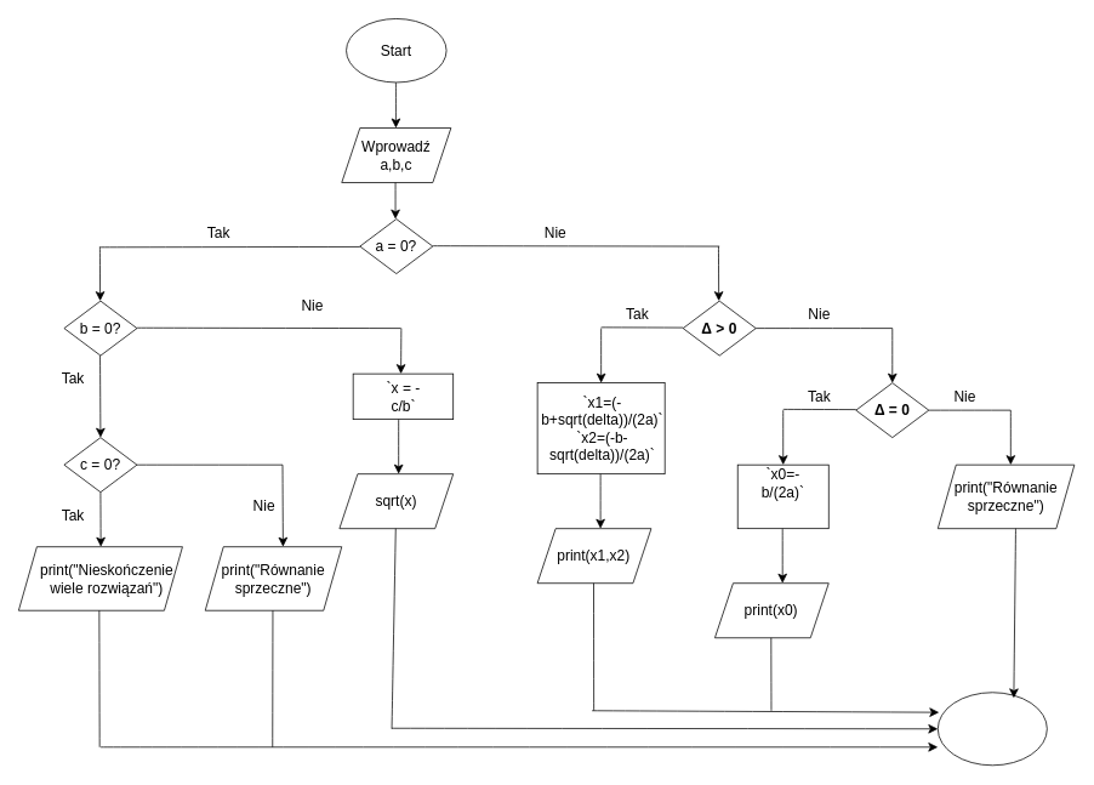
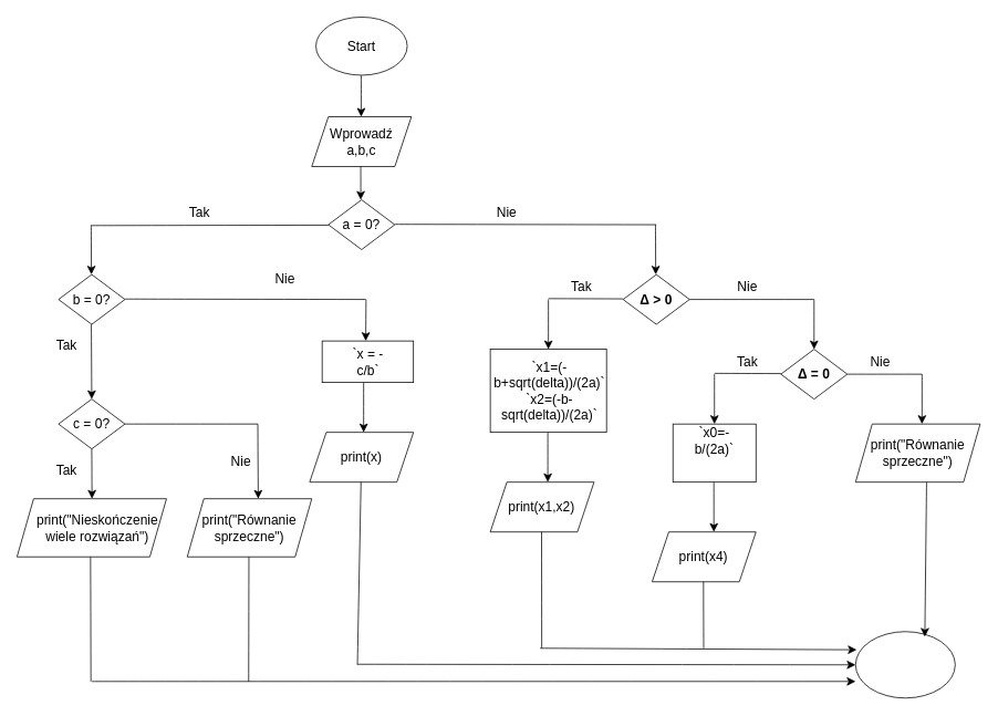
  <mxCell id="0" />
  <mxCell id="1" parent="0" />
  <mxCell id="2" value="" style="shape=parallelogram;perimeter=parallelogramPerimeter;whiteSpace=wrap;html=1;fixedSize=1;" parent="1" vertex="1"><mxGeometry x="20" y="600" width="180" height="70" as="geometry" /></mxCell>
  <mxCell id="3" value="" style="ellipse;whiteSpace=wrap;html=1;" parent="1" vertex="1"><mxGeometry x="380" y="20" width="110" height="70" as="geometry" /></mxCell>
  <mxCell id="4" value="Start" style="text;strokeColor=none;fillColor=none;html=1;align=center;verticalAlign=middle;whiteSpace=wrap;rounded=0;fontSize=16;" parent="1" vertex="1"><mxGeometry x="405" y="40" width="60" height="30" as="geometry" /></mxCell>
  <mxCell id="5" value="" style="endArrow=classic;html=1;rounded=0;fontSize=12;startSize=8;endSize=8;curved=1;" parent="1" edge="1"><mxGeometry width="50" height="50" relative="1" as="geometry"><mxPoint x="434.5" y="90" as="sourcePoint" /><mxPoint x="434.5" y="140" as="targetPoint" /></mxGeometry></mxCell>
  <mxCell id="6" value="" style="shape=parallelogram;perimeter=parallelogramPerimeter;whiteSpace=wrap;html=1;fixedSize=1;" parent="1" vertex="1"><mxGeometry x="375" y="140" width="120" height="60" as="geometry" /></mxCell>
  <mxCell id="7" value="Wprowadź a,b,c" style="text;strokeColor=none;fillColor=none;html=1;align=center;verticalAlign=middle;whiteSpace=wrap;rounded=0;fontSize=16;" parent="1" vertex="1"><mxGeometry x="390" y="155" width="90" height="30" as="geometry" /></mxCell>
  <mxCell id="8" value="" style="endArrow=classic;html=1;rounded=0;fontSize=12;startSize=8;endSize=8;curved=1;" parent="1" edge="1"><mxGeometry width="50" height="50" relative="1" as="geometry"><mxPoint x="434" y="200" as="sourcePoint" /><mxPoint x="434" y="240" as="targetPoint" /></mxGeometry></mxCell>
  <mxCell id="9" value="" style="rhombus;whiteSpace=wrap;html=1;" parent="1" vertex="1"><mxGeometry x="395" y="240" width="80" height="60" as="geometry" /></mxCell>
  <mxCell id="10" value="a = 0?" style="text;strokeColor=none;fillColor=none;html=1;align=center;verticalAlign=middle;whiteSpace=wrap;rounded=0;fontSize=16;" parent="1" vertex="1"><mxGeometry x="405" y="255" width="60" height="30" as="geometry" /></mxCell>
  <mxCell id="11" value="" style="endArrow=none;html=1;rounded=0;fontSize=12;startSize=8;endSize=8;curved=1;exitX=1;exitY=0.5;exitDx=0;exitDy=0;" parent="1" edge="1"><mxGeometry width="50" height="50" relative="1" as="geometry"><mxPoint x="475" y="269.5" as="sourcePoint" /><mxPoint x="790" y="270" as="targetPoint" /></mxGeometry></mxCell>
  <mxCell id="12" value="" style="endArrow=classic;html=1;rounded=0;fontSize=12;startSize=8;endSize=8;curved=1;" parent="1" edge="1"><mxGeometry width="50" height="50" relative="1" as="geometry"><mxPoint x="789" y="270" as="sourcePoint" /><mxPoint x="789.29" y="330" as="targetPoint" /></mxGeometry></mxCell>
  <mxCell id="13" value="Nie" style="text;strokeColor=none;fillColor=none;html=1;align=center;verticalAlign=middle;whiteSpace=wrap;rounded=0;fontSize=16;" parent="1" vertex="1"><mxGeometry x="580" y="240" width="60" height="30" as="geometry" /></mxCell>
  <mxCell id="14" value="" style="rounded=0;whiteSpace=wrap;html=1;" parent="1" vertex="1"><mxGeometry x="387.5" y="410" width="110" height="50" as="geometry" /></mxCell>
  <mxCell id="15" value="`x = -c/b`" style="text;strokeColor=none;fillColor=none;html=1;align=center;verticalAlign=middle;whiteSpace=wrap;rounded=0;fontSize=16;" parent="1" vertex="1"><mxGeometry x="412.5" y="420" width="60" height="30" as="geometry" /></mxCell>
  <mxCell id="16" value="" style="endArrow=classic;html=1;rounded=0;fontSize=12;startSize=8;endSize=8;curved=1;" parent="1" edge="1"><mxGeometry width="50" height="50" relative="1" as="geometry"><mxPoint x="437.5" y="460" as="sourcePoint" /><mxPoint x="437.5" y="520" as="targetPoint" /></mxGeometry></mxCell>
  <mxCell id="17" value="" style="shape=parallelogram;perimeter=parallelogramPerimeter;whiteSpace=wrap;html=1;fixedSize=1;" parent="1" vertex="1"><mxGeometry x="372.5" y="520" width="125" height="60" as="geometry" /></mxCell>
- <mxCell id="18" value="sqrt(x)" style="text;strokeColor=none;fillColor=none;html=1;align=center;verticalAlign=middle;whiteSpace=wrap;rounded=0;fontSize=16;" parent="1" vertex="1"><mxGeometry x="405" y="535" width="60" height="30" as="geometry" /></mxCell>
+ <mxCell id="18" value="print(x)" style="text;strokeColor=none;fillColor=none;html=1;align=center;verticalAlign=middle;whiteSpace=wrap;rounded=0;fontSize=16;" parent="1" vertex="1"><mxGeometry x="405" y="535" width="60" height="30" as="geometry" /></mxCell>
  <mxCell id="19" value="" style="endArrow=none;html=1;rounded=0;fontSize=12;startSize=8;endSize=8;curved=1;" parent="1" edge="1"><mxGeometry width="50" height="50" relative="1" as="geometry"><mxPoint x="110" y="271" as="sourcePoint" /><mxPoint x="395" y="270.5" as="targetPoint" /></mxGeometry></mxCell>
  <mxCell id="20" value="" style="endArrow=classic;html=1;rounded=0;fontSize=12;startSize=8;endSize=8;curved=1;" parent="1" edge="1"><mxGeometry width="50" height="50" relative="1" as="geometry"><mxPoint x="109.29" y="270" as="sourcePoint" /><mxPoint x="109.58" y="330" as="targetPoint" /></mxGeometry></mxCell>
  <mxCell id="21" value="Tak" style="text;strokeColor=none;fillColor=none;html=1;align=center;verticalAlign=middle;whiteSpace=wrap;rounded=0;fontSize=16;" parent="1" vertex="1"><mxGeometry x="210" y="240" width="60" height="30" as="geometry" /></mxCell>
  <mxCell id="22" value="" style="rhombus;whiteSpace=wrap;html=1;" parent="1" vertex="1"><mxGeometry x="70" y="330" width="80" height="60" as="geometry" /></mxCell>
  <mxCell id="23" value="&lt;div&gt;b = 0?&lt;/div&gt;" style="text;strokeColor=none;fillColor=none;html=1;align=center;verticalAlign=middle;whiteSpace=wrap;rounded=0;fontSize=16;" parent="1" vertex="1"><mxGeometry x="80" y="345" width="60" height="30" as="geometry" /></mxCell>
  <mxCell id="24" value="" style="endArrow=classic;html=1;rounded=0;fontSize=12;startSize=8;endSize=8;curved=1;" parent="1" edge="1"><mxGeometry width="50" height="50" relative="1" as="geometry"><mxPoint x="109.5" y="450" as="sourcePoint" /><mxPoint x="109.5" y="450" as="targetPoint" /></mxGeometry></mxCell>
  <mxCell id="25" value="Tak" style="text;strokeColor=none;fillColor=none;html=1;align=center;verticalAlign=middle;whiteSpace=wrap;rounded=0;fontSize=16;" parent="1" vertex="1"><mxGeometry x="50" y="400" width="60" height="30" as="geometry" /></mxCell>
  <mxCell id="26" value="" style="endArrow=classic;html=1;rounded=0;fontSize=12;startSize=8;endSize=8;curved=1;entryX=0.5;entryY=0;entryDx=0;entryDy=0;" parent="1" target="33" edge="1"><mxGeometry width="50" height="50" relative="1" as="geometry"><mxPoint x="109.5" y="390" as="sourcePoint" /><mxPoint x="109.816" y="450" as="targetPoint" /></mxGeometry></mxCell>
  <mxCell id="27" value="&lt;div&gt;print(&quot;Nieskończenie wiele rozwiązań&quot;)&lt;/div&gt;" style="text;strokeColor=none;fillColor=none;html=1;align=center;verticalAlign=middle;whiteSpace=wrap;rounded=0;fontSize=16;" parent="1" vertex="1"><mxGeometry x="84" y="620" width="66" height="30" as="geometry" /></mxCell>
  <mxCell id="28" value="" style="endArrow=none;html=1;rounded=0;fontSize=12;startSize=8;endSize=8;curved=1;" parent="1" edge="1"><mxGeometry width="50" height="50" relative="1" as="geometry"><mxPoint x="150" y="359.5" as="sourcePoint" /><mxPoint x="440" y="360" as="targetPoint" /></mxGeometry></mxCell>
  <mxCell id="29" value="&lt;div&gt;Nie&lt;/div&gt;" style="text;strokeColor=none;fillColor=none;html=1;align=center;verticalAlign=middle;whiteSpace=wrap;rounded=0;fontSize=16;" parent="1" vertex="1"><mxGeometry x="260" y="540" width="60" height="30" as="geometry" /></mxCell>
  <mxCell id="30" value="" style="endArrow=classic;html=1;rounded=0;fontSize=12;startSize=8;endSize=8;curved=1;" parent="1" edge="1"><mxGeometry width="50" height="50" relative="1" as="geometry"><mxPoint x="440.42" y="360" as="sourcePoint" /><mxPoint x="440" y="410" as="targetPoint" /></mxGeometry></mxCell>
  <mxCell id="31" value="" style="shape=parallelogram;perimeter=parallelogramPerimeter;whiteSpace=wrap;html=1;fixedSize=1;" parent="1" vertex="1"><mxGeometry x="225" y="600" width="150" height="70" as="geometry" /></mxCell>
  <mxCell id="32" value="print(&quot;Równanie sprzeczne&quot;)" style="text;strokeColor=none;fillColor=none;html=1;align=center;verticalAlign=middle;whiteSpace=wrap;rounded=0;fontSize=16;" parent="1" vertex="1"><mxGeometry x="270" y="620" width="60" height="30" as="geometry" /></mxCell>
  <mxCell id="33" value="" style="rhombus;whiteSpace=wrap;html=1;" vertex="1" parent="1"><mxGeometry x="70" y="480" width="80" height="60" as="geometry" /></mxCell>
  <mxCell id="34" value="&lt;div&gt;c = 0?&lt;/div&gt;" style="text;strokeColor=none;fillColor=none;html=1;align=center;verticalAlign=middle;whiteSpace=wrap;rounded=0;fontSize=16;" vertex="1" parent="1"><mxGeometry x="80" y="495" width="60" height="30" as="geometry" /></mxCell>
  <mxCell id="35" value="" style="endArrow=classic;html=1;rounded=0;fontSize=12;startSize=8;endSize=8;curved=1;" edge="1" parent="1"><mxGeometry width="50" height="50" relative="1" as="geometry"><mxPoint x="110" y="540" as="sourcePoint" /><mxPoint x="110.316" y="600" as="targetPoint" /></mxGeometry></mxCell>
  <mxCell id="36" value="Tak" style="text;strokeColor=none;fillColor=none;html=1;align=center;verticalAlign=middle;whiteSpace=wrap;rounded=0;fontSize=16;" vertex="1" parent="1"><mxGeometry x="50" y="550" width="60" height="30" as="geometry" /></mxCell>
  <mxCell id="37" value="" style="endArrow=none;html=1;rounded=0;fontSize=12;startSize=8;endSize=8;curved=1;" edge="1" parent="1"><mxGeometry width="50" height="50" relative="1" as="geometry"><mxPoint x="150" y="510" as="sourcePoint" /><mxPoint x="310" y="510" as="targetPoint" /></mxGeometry></mxCell>
  <mxCell id="38" value="" style="endArrow=classic;html=1;rounded=0;fontSize=12;startSize=8;endSize=8;curved=1;entryX=0.5;entryY=0;entryDx=0;entryDy=0;" edge="1" parent="1"><mxGeometry width="50" height="50" relative="1" as="geometry"><mxPoint x="310" y="510" as="sourcePoint" /><mxPoint x="310.5" y="600" as="targetPoint" /></mxGeometry></mxCell>
  <mxCell id="39" value="Nie" style="text;strokeColor=none;fillColor=none;html=1;align=center;verticalAlign=middle;whiteSpace=wrap;rounded=0;fontSize=16;" vertex="1" parent="1"><mxGeometry x="312.5" y="320" width="60" height="30" as="geometry" /></mxCell>
  <mxCell id="40" value="" style="rhombus;whiteSpace=wrap;html=1;" vertex="1" parent="1"><mxGeometry x="750" y="330" width="80" height="60" as="geometry" /></mxCell>
  <mxCell id="41" value="&lt;div&gt;&lt;span lang=&quot;pl&quot; class=&quot;BxUVEf ILfuVd&quot;&gt;&lt;span class=&quot;hgKElc&quot;&gt;&lt;b&gt;Δ &amp;gt; 0&lt;/b&gt;&lt;/span&gt;&lt;/span&gt;&lt;/div&gt;" style="text;strokeColor=none;fillColor=none;html=1;align=center;verticalAlign=middle;whiteSpace=wrap;rounded=0;fontSize=16;" vertex="1" parent="1"><mxGeometry x="760" y="345" width="60" height="30" as="geometry" /></mxCell>
  <mxCell id="42" value="" style="endArrow=none;html=1;rounded=0;fontSize=12;startSize=8;endSize=8;curved=1;" edge="1" parent="1"><mxGeometry width="50" height="50" relative="1" as="geometry"><mxPoint x="660" y="359" as="sourcePoint" /><mxPoint x="750" y="359.29" as="targetPoint" /></mxGeometry></mxCell>
  <mxCell id="43" value="" style="endArrow=classic;html=1;rounded=0;fontSize=12;startSize=8;endSize=8;curved=1;" edge="1" parent="1"><mxGeometry width="50" height="50" relative="1" as="geometry"><mxPoint x="660" y="360" as="sourcePoint" /><mxPoint x="660" y="420" as="targetPoint" /></mxGeometry></mxCell>
  <mxCell id="44" value="Tak" style="text;strokeColor=none;fillColor=none;html=1;align=center;verticalAlign=middle;whiteSpace=wrap;rounded=0;fontSize=16;" vertex="1" parent="1"><mxGeometry x="670" y="330" width="60" height="30" as="geometry" /></mxCell>
  <mxCell id="45" value="" style="rounded=0;whiteSpace=wrap;html=1;" vertex="1" parent="1"><mxGeometry x="590" y="420" width="140" height="100" as="geometry" /></mxCell>
  <mxCell id="46" value="" style="endArrow=classic;html=1;rounded=0;fontSize=12;startSize=8;endSize=8;curved=1;" edge="1" parent="1"><mxGeometry width="50" height="50" relative="1" as="geometry"><mxPoint x="659.29" y="520" as="sourcePoint" /><mxPoint x="659.29" y="580" as="targetPoint" /></mxGeometry></mxCell>
  <mxCell id="47" value="" style="shape=parallelogram;perimeter=parallelogramPerimeter;whiteSpace=wrap;html=1;fixedSize=1;" vertex="1" parent="1"><mxGeometry x="590" y="580" width="125" height="60" as="geometry" /></mxCell>
  <mxCell id="48" value="print(x1,x2)" style="text;strokeColor=none;fillColor=none;html=1;align=center;verticalAlign=middle;whiteSpace=wrap;rounded=0;fontSize=16;" vertex="1" parent="1"><mxGeometry x="622.5" y="595" width="57.5" height="30" as="geometry" /></mxCell>
  <mxCell id="49" value="&lt;div&gt;`x1=(-b+sqrt(delta))/(2a)`&lt;/div&gt;`x2=(-b-sqrt(delta))/(2a)`" style="text;strokeColor=none;fillColor=none;html=1;align=center;verticalAlign=middle;whiteSpace=wrap;rounded=0;fontSize=16;" vertex="1" parent="1"><mxGeometry x="600" y="455" width="122.5" height="30" as="geometry" /></mxCell>
  <mxCell id="50" value="" style="endArrow=none;html=1;rounded=0;fontSize=12;startSize=8;endSize=8;curved=1;" edge="1" parent="1"><mxGeometry width="50" height="50" relative="1" as="geometry"><mxPoint x="830" y="360" as="sourcePoint" /><mxPoint x="980" y="360" as="targetPoint" /></mxGeometry></mxCell>
  <mxCell id="51" value="" style="endArrow=classic;html=1;rounded=0;fontSize=12;startSize=8;endSize=8;curved=1;" edge="1" parent="1"><mxGeometry width="50" height="50" relative="1" as="geometry"><mxPoint x="980" y="360" as="sourcePoint" /><mxPoint x="980" y="420" as="targetPoint" /></mxGeometry></mxCell>
  <mxCell id="52" value="Nie" style="text;strokeColor=none;fillColor=none;html=1;align=center;verticalAlign=middle;whiteSpace=wrap;rounded=0;fontSize=16;" vertex="1" parent="1"><mxGeometry x="870" y="330" width="60" height="30" as="geometry" /></mxCell>
  <mxCell id="53" value="" style="rhombus;whiteSpace=wrap;html=1;" vertex="1" parent="1"><mxGeometry x="940" y="420" width="80" height="60" as="geometry" /></mxCell>
  <mxCell id="54" value="&lt;div&gt;&lt;span lang=&quot;pl&quot; class=&quot;BxUVEf ILfuVd&quot;&gt;&lt;span class=&quot;hgKElc&quot;&gt;&lt;b&gt;Δ = 0&lt;/b&gt;&lt;/span&gt;&lt;/span&gt;&lt;/div&gt;" style="text;strokeColor=none;fillColor=none;html=1;align=center;verticalAlign=middle;whiteSpace=wrap;rounded=0;fontSize=16;" vertex="1" parent="1"><mxGeometry x="950" y="435" width="60" height="30" as="geometry" /></mxCell>
  <mxCell id="55" value="" style="endArrow=none;html=1;rounded=0;fontSize=12;startSize=8;endSize=8;curved=1;" edge="1" parent="1"><mxGeometry width="50" height="50" relative="1" as="geometry"><mxPoint x="860" y="449" as="sourcePoint" /><mxPoint x="940" y="449.29" as="targetPoint" /></mxGeometry></mxCell>
  <mxCell id="56" value="" style="endArrow=classic;html=1;rounded=0;fontSize=12;startSize=8;endSize=8;curved=1;" edge="1" parent="1"><mxGeometry width="50" height="50" relative="1" as="geometry"><mxPoint x="860" y="450" as="sourcePoint" /><mxPoint x="860" y="510" as="targetPoint" /></mxGeometry></mxCell>
  <mxCell id="57" value="Tak" style="text;strokeColor=none;fillColor=none;html=1;align=center;verticalAlign=middle;whiteSpace=wrap;rounded=0;fontSize=16;" vertex="1" parent="1"><mxGeometry x="870" y="420" width="60" height="30" as="geometry" /></mxCell>
  <mxCell id="58" value="" style="rounded=0;whiteSpace=wrap;html=1;" vertex="1" parent="1"><mxGeometry x="810" y="510" width="100" height="70" as="geometry" /></mxCell>
  <mxCell id="59" value="`x0=-b/(2a)`" style="text;strokeColor=none;fillColor=none;html=1;align=center;verticalAlign=middle;whiteSpace=wrap;rounded=0;fontSize=16;" vertex="1" parent="1"><mxGeometry x="830" y="515" width="60" height="30" as="geometry" /></mxCell>
  <mxCell id="60" value="" style="shape=parallelogram;perimeter=parallelogramPerimeter;whiteSpace=wrap;html=1;fixedSize=1;" vertex="1" parent="1"><mxGeometry x="785" y="640" width="125" height="60" as="geometry" /></mxCell>
- <mxCell id="61" value="print(x0)" style="text;strokeColor=none;fillColor=none;html=1;align=center;verticalAlign=middle;whiteSpace=wrap;rounded=0;fontSize=16;" vertex="1" parent="1"><mxGeometry x="817.5" y="655" width="57.5" height="30" as="geometry" /></mxCell>
+ <mxCell id="61" value="print(x4)" style="text;strokeColor=none;fillColor=none;html=1;align=center;verticalAlign=middle;whiteSpace=wrap;rounded=0;fontSize=16;" vertex="1" parent="1"><mxGeometry x="817.5" y="655" width="57.5" height="30" as="geometry" /></mxCell>
  <mxCell id="62" value="" style="endArrow=classic;html=1;rounded=0;fontSize=12;startSize=8;endSize=8;curved=1;" edge="1" parent="1"><mxGeometry width="50" height="50" relative="1" as="geometry"><mxPoint x="859.29" y="580" as="sourcePoint" /><mxPoint x="859.29" y="640" as="targetPoint" /></mxGeometry></mxCell>
  <mxCell id="63" value="" style="endArrow=none;html=1;rounded=0;fontSize=12;startSize=8;endSize=8;curved=1;exitX=1;exitY=0.5;exitDx=0;exitDy=0;" edge="1" parent="1"><mxGeometry width="50" height="50" relative="1" as="geometry"><mxPoint x="1020" y="450" as="sourcePoint" /><mxPoint x="1110" y="450" as="targetPoint" /></mxGeometry></mxCell>
  <mxCell id="64" value="" style="endArrow=classic;html=1;rounded=0;fontSize=12;startSize=8;endSize=8;curved=1;" edge="1" parent="1"><mxGeometry width="50" height="50" relative="1" as="geometry"><mxPoint x="1110" y="450" as="sourcePoint" /><mxPoint x="1110" y="510" as="targetPoint" /></mxGeometry></mxCell>
  <mxCell id="65" value="&lt;div&gt;Nie&lt;/div&gt;" style="text;strokeColor=none;fillColor=none;html=1;align=center;verticalAlign=middle;whiteSpace=wrap;rounded=0;fontSize=16;" vertex="1" parent="1"><mxGeometry x="1030" y="420" width="60" height="30" as="geometry" /></mxCell>
  <mxCell id="66" value="" style="shape=parallelogram;perimeter=parallelogramPerimeter;whiteSpace=wrap;html=1;fixedSize=1;" vertex="1" parent="1"><mxGeometry x="1030" y="510" width="150" height="70" as="geometry" /></mxCell>
  <mxCell id="67" value="print(&quot;Równanie sprzeczne&quot;)" style="text;strokeColor=none;fillColor=none;html=1;align=center;verticalAlign=middle;whiteSpace=wrap;rounded=0;fontSize=16;" vertex="1" parent="1"><mxGeometry x="1075" y="530" width="60" height="30" as="geometry" /></mxCell>
  <mxCell id="68" value="" style="endArrow=none;html=1;rounded=0;fontSize=12;startSize=8;endSize=8;curved=1;" edge="1" parent="1"><mxGeometry width="50" height="50" relative="1" as="geometry"><mxPoint x="109" y="820" as="sourcePoint" /><mxPoint x="108.57" y="670" as="targetPoint" /></mxGeometry></mxCell>
  <mxCell id="69" value="" style="endArrow=none;html=1;rounded=0;fontSize=12;startSize=8;endSize=8;curved=1;" edge="1" parent="1"><mxGeometry width="50" height="50" relative="1" as="geometry"><mxPoint x="299" y="820" as="sourcePoint" /><mxPoint x="299.29" y="670" as="targetPoint" /></mxGeometry></mxCell>
  <mxCell id="70" value="" style="endArrow=none;html=1;rounded=0;fontSize=12;startSize=8;endSize=8;curved=1;" edge="1" parent="1"><mxGeometry width="50" height="50" relative="1" as="geometry"><mxPoint x="430" y="800" as="sourcePoint" /><mxPoint x="434.29" y="580" as="targetPoint" /></mxGeometry></mxCell>
  <mxCell id="71" value="" style="endArrow=none;html=1;rounded=0;fontSize=12;startSize=8;endSize=8;curved=1;" edge="1" parent="1"><mxGeometry width="50" height="50" relative="1" as="geometry"><mxPoint x="652" y="780" as="sourcePoint" /><mxPoint x="651.79" y="640" as="targetPoint" /></mxGeometry></mxCell>
  <mxCell id="72" value="" style="endArrow=none;html=1;rounded=0;fontSize=12;startSize=8;endSize=8;curved=1;" edge="1" parent="1"><mxGeometry width="50" height="50" relative="1" as="geometry"><mxPoint x="847" y="780" as="sourcePoint" /><mxPoint x="846.79" y="700" as="targetPoint" /></mxGeometry></mxCell>
  <mxCell id="73" value="" style="ellipse;whiteSpace=wrap;html=1;" vertex="1" parent="1"><mxGeometry x="1030" y="760" width="120" height="80" as="geometry" /></mxCell>
  <mxCell id="74" value="" style="endArrow=classic;html=1;rounded=0;fontSize=12;startSize=8;endSize=8;curved=1;exitX=0.57;exitY=1;exitDx=0;exitDy=0;exitPerimeter=0;entryX=0.695;entryY=0.077;entryDx=0;entryDy=0;entryPerimeter=0;" edge="1" parent="1" source="66" target="73"><mxGeometry width="50" height="50" relative="1" as="geometry"><mxPoint x="1110" y="670" as="sourcePoint" /><mxPoint x="1180" y="760" as="targetPoint" /></mxGeometry></mxCell>
  <mxCell id="75" value="" style="endArrow=classic;html=1;rounded=0;fontSize=12;startSize=8;endSize=8;curved=1;" edge="1" parent="1"><mxGeometry width="50" height="50" relative="1" as="geometry"><mxPoint x="110" y="820" as="sourcePoint" /><mxPoint x="1030" y="820" as="targetPoint" /></mxGeometry></mxCell>
  <mxCell id="76" value="" style="endArrow=classic;html=1;rounded=0;fontSize=12;startSize=8;endSize=8;curved=1;entryX=0.011;entryY=0.273;entryDx=0;entryDy=0;entryPerimeter=0;" edge="1" parent="1" target="73"><mxGeometry width="50" height="50" relative="1" as="geometry"><mxPoint x="650" y="780" as="sourcePoint" /><mxPoint x="800" y="780" as="targetPoint" /></mxGeometry></mxCell>
  <mxCell id="77" value="" style="endArrow=classic;html=1;rounded=0;fontSize=12;startSize=8;endSize=8;curved=1;entryX=0;entryY=0.5;entryDx=0;entryDy=0;" edge="1" parent="1" target="73"><mxGeometry width="50" height="50" relative="1" as="geometry"><mxPoint x="430" y="799.29" as="sourcePoint" /><mxPoint x="555" y="799.29" as="targetPoint" /></mxGeometry></mxCell>
